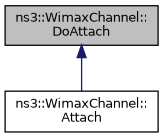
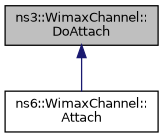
  digraph {
    rankdir=TB
    node [color=black fontname=Helvetica fontsize=10 shape=record style=filled]
    n1 [fillcolor=grey75 fontcolor=black height=0.2 label="ns3::WimaxChannel::\lDoAttach" width=0.4]
-   n2 [fillcolor=white height=0.2 label="ns3::WimaxChannel::\lAttach" width=0.4]
+   n2 [fillcolor=white height=0.2 label="ns6::WimaxChannel::\lAttach" width=0.4]
    n1 -> n2 [color=midnightblue dir=back fontname=Helvetica fontsize=10 labelfontname=Helvetica labelfontsize=10 style=solid]
  }
